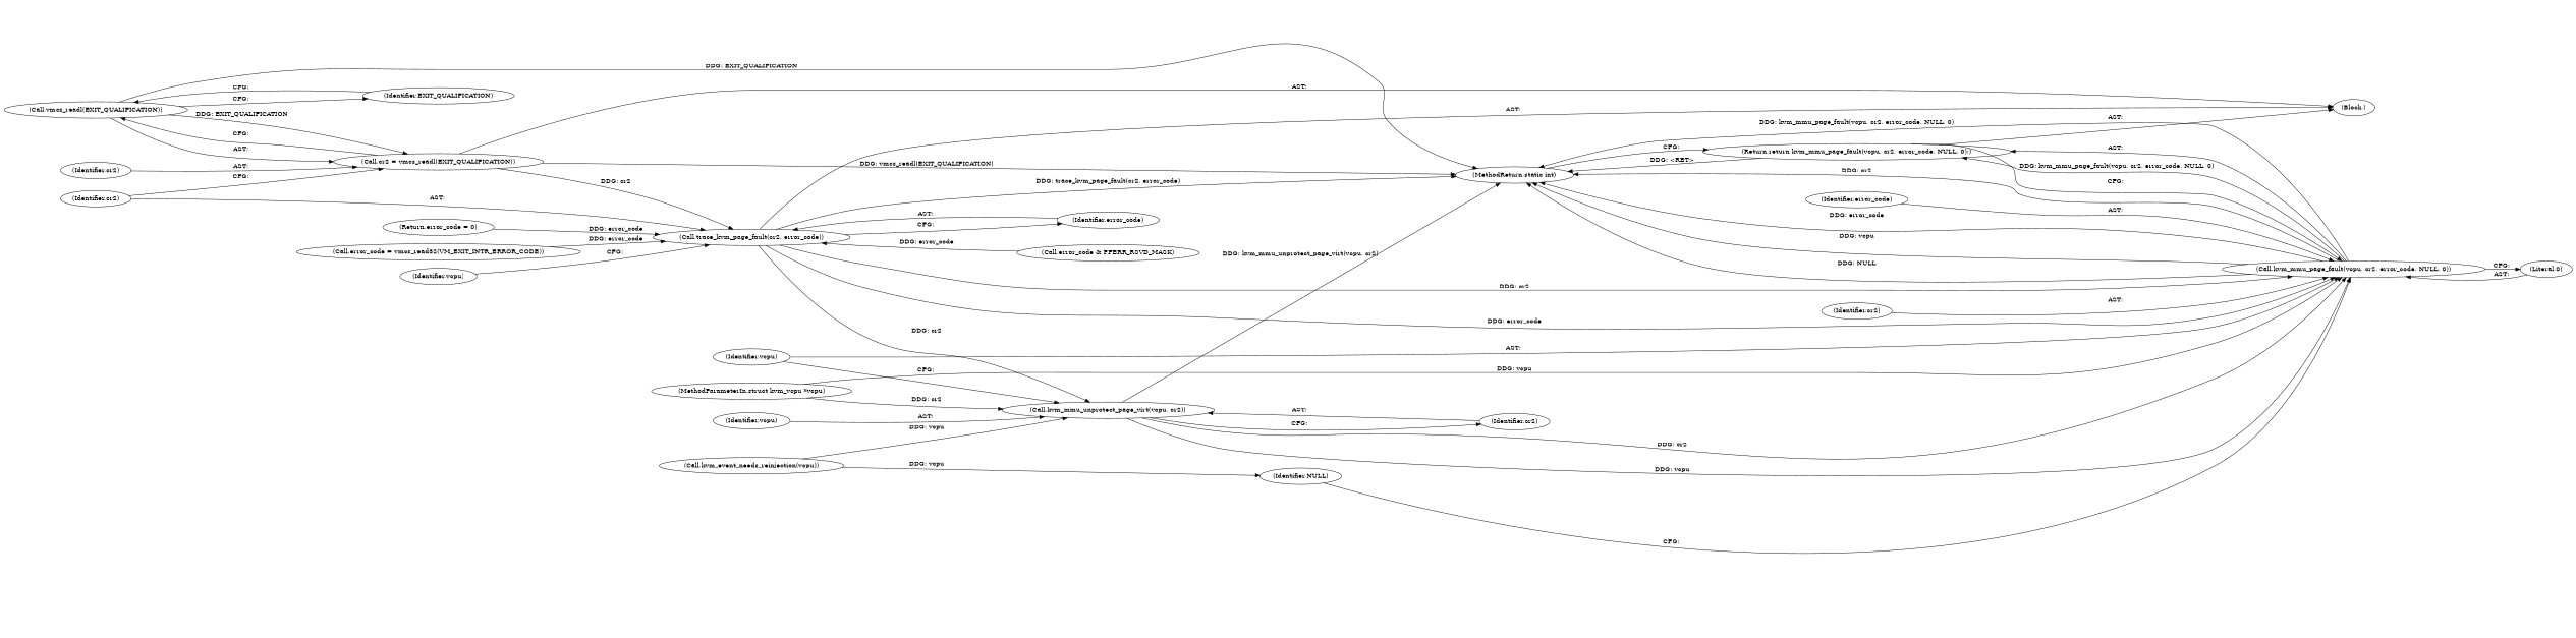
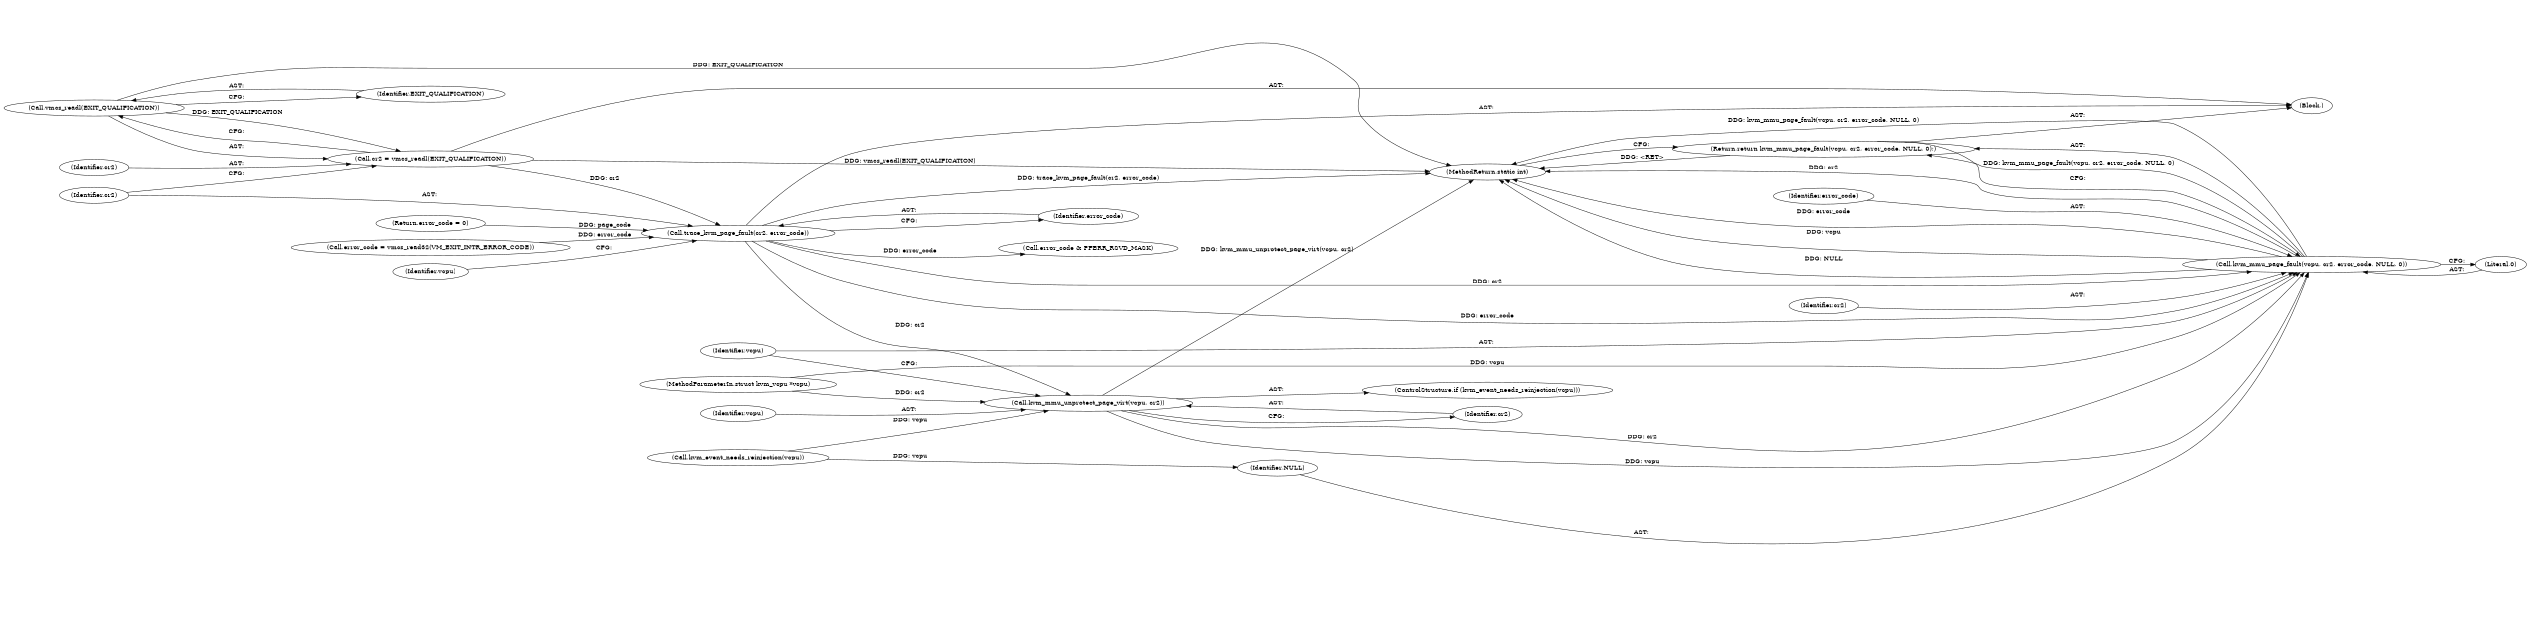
  digraph {
    rankdir=LR
    n1 [label="(Call,vmcs_readl(EXIT_QUALIFICATION))"]
    n2 [label="(Call,cr2 = vmcs_readl(EXIT_QUALIFICATION))"]
    n3 [label="(MethodReturn,static int)"]
    n4 [label="(Identifier,EXIT_QUALIFICATION)"]
    n5 [label="(Call,trace_kvm_page_fault(cr2, error_code))"]
    n6 [label="(Block,)"]
    n7 [label="(Return,return kvm_mmu_page_fault(vcpu, cr2, error_code, NULL, 0);)"]
    n8 [label="(Call,kvm_mmu_unprotect_page_virt(vcpu, cr2))"]
    n9 [label="(Call,kvm_mmu_page_fault(vcpu, cr2, error_code, NULL, 0))"]
    n10 [label="(Identifier,error_code)"]
+   n11 [label="(ControlStructure,if (kvm_event_needs_reinjection(vcpu)))"]
    n12 [label="(Identifier,cr2)"]
    n13 [label="(Literal,0)"]
    n14 [label="(Call,kvm_event_needs_reinjection(vcpu))"]
    n15 [label="(Identifier,NULL)"]
    n16 [label="(Identifier,cr2)"]
    n17 [label="(MethodParameterIn,struct kvm_vcpu *vcpu)"]
    n18 [label="(Identifier,vcpu)"]
    n19 [label="(Identifier,error_code)"]
    n20 [label="(Identifier,cr2)"]
    n21 [label="(Identifier,vcpu)"]
    n22 [label="(Call,error_code & PFERR_RSVD_MASK)"]
    n23 [label="(Identifier,vcpu)"]
    n24 [label="(Identifier,cr2)"]
    n25 [label="(Return,error_code = 0)"]
    n26 [label="(Call,error_code = vmcs_read32(VM_EXIT_INTR_ERROR_CODE))"]
    n1 -> n2 [label="AST: "]
    n1 -> n2 [label="DDG: EXIT_QUALIFICATION"]
    n1 -> n3 [label="DDG: EXIT_QUALIFICATION"]
    n1 -> n4 [label="CFG: "]
    n2 -> n1 [label="CFG: "]
    n2 -> n3 [label="DDG: vmcs_readl(EXIT_QUALIFICATION)"]
    n2 -> n5 [label="DDG: cr2"]
    n2 -> n6 [label="AST: "]
    n3 -> n7 [label="CFG: "]
-   n4 -> n1 [label="CFG: "]
+   n4 -> n1 [label="AST: "]
    n5 -> n3 [label="DDG: trace_kvm_page_fault(cr2, error_code)"]
    n5 -> n6 [label="AST: "]
    n5 -> n8 [label="DDG: cr2"]
    n5 -> n9 [label="DDG: cr2"]
    n5 -> n9 [label="DDG: error_code"]
    n5 -> n10 [label="CFG: "]
    n7 -> n3 [label="DDG: <RET>"]
    n7 -> n6 [label="AST: "]
    n7 -> n9 [label="CFG: "]
    n8 -> n3 [label="DDG: kvm_mmu_unprotect_page_virt(vcpu, cr2)"]
    n8 -> n9 [label="DDG: vcpu"]
    n8 -> n9 [label="DDG: cr2"]
+   n8 -> n11 [label="AST: "]
    n8 -> n12 [label="CFG: "]
    n9 -> n3 [label="DDG: cr2"]
    n9 -> n3 [label="DDG: error_code"]
    n9 -> n3 [label="DDG: vcpu"]
    n9 -> n3 [label="DDG: NULL"]
    n9 -> n3 [label="DDG: kvm_mmu_page_fault(vcpu, cr2, error_code, NULL, 0)"]
    n9 -> n7 [label="AST: "]
    n9 -> n7 [label="DDG: kvm_mmu_page_fault(vcpu, cr2, error_code, NULL, 0)"]
    n9 -> n13 [label="CFG: "]
    n10 -> n5 [label="AST: "]
    n12 -> n8 [label="AST: "]
    n13 -> n9 [label="AST: "]
    n14 -> n8 [label="DDG: vcpu"]
    n14 -> n15 [label="DDG: vcpu"]
-   n15 -> n9 [label="CFG: "]
+   n15 -> n9 [label="AST: "]
    n16 -> n2 [label="AST: "]
    n17 -> n8 [label="DDG: cr2"]
    n17 -> n9 [label="DDG: vcpu"]
    n18 -> n8 [label="CFG: "]
    n18 -> n9 [label="AST: "]
    n19 -> n9 [label="AST: "]
    n20 -> n9 [label="AST: "]
    n21 -> n8 [label="AST: "]
-   n22 -> n5 [label="DDG: error_code"]
+   n5 -> n22 [label="DDG: error_code"]
    n23 -> n5 [label="CFG: "]
    n24 -> n2 [label="CFG: "]
    n24 -> n5 [label="AST: "]
-   n25 -> n5 [label="DDG: error_code"]
+   n25 -> n5 [label="DDG: page_code"]
    n26 -> n5 [label="DDG: error_code"]
  }
